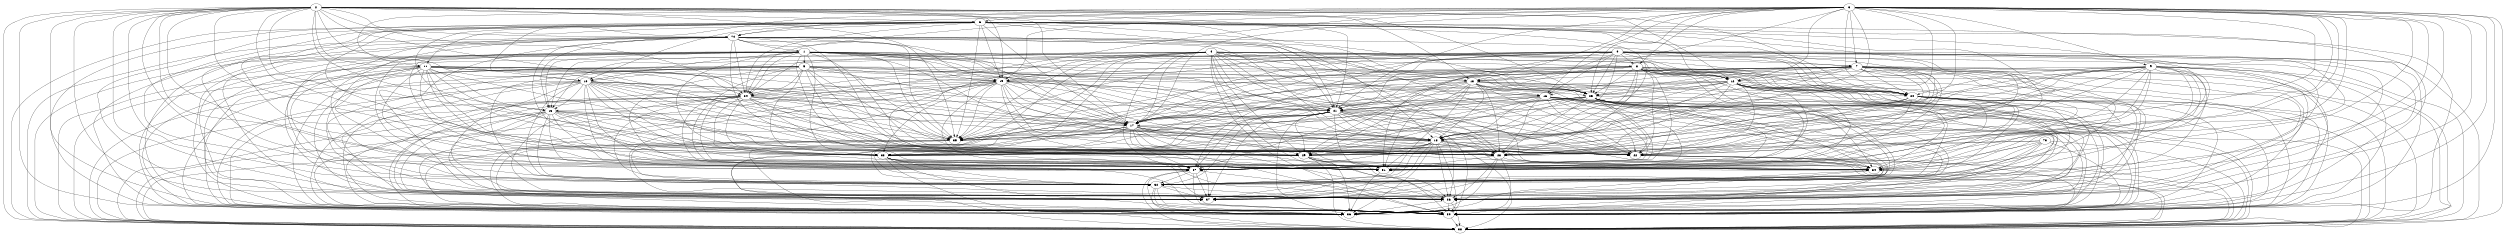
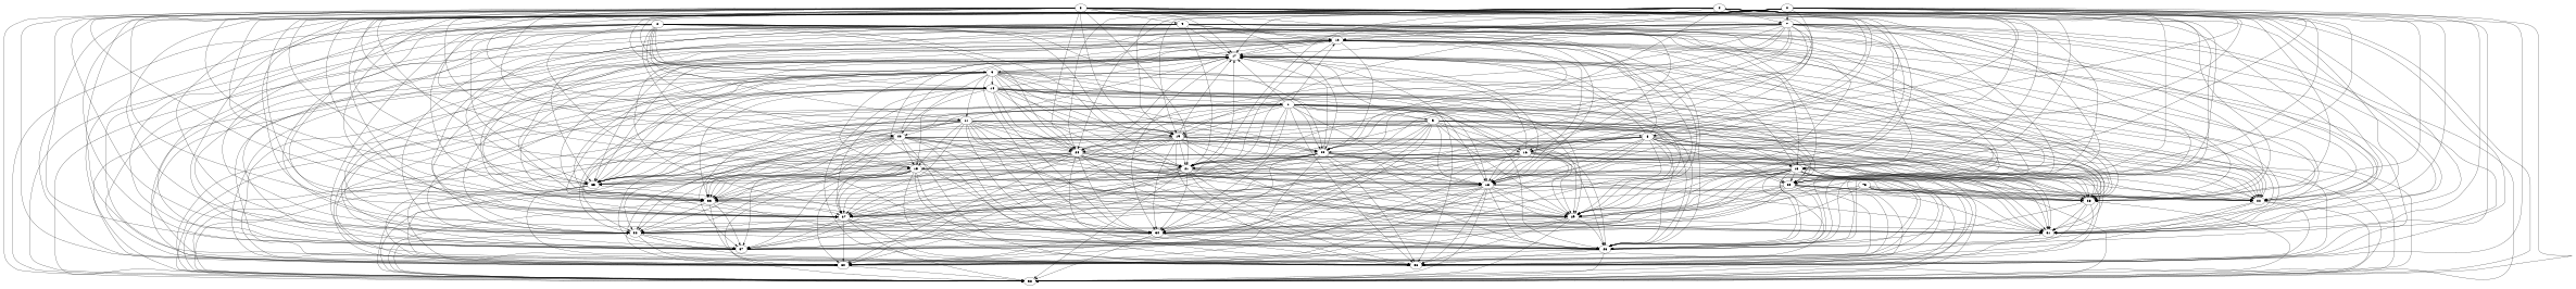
  digraph {
    0
    7
    8
-   10
+   10 [label=40]
    12
    13
    15
    16
    17
    18
    19
    20
    21
    22
    24
    25
    26
    27
    28
    30
    31
    32
    33
    34
    35
    36
    37
    38
    29
    1
    5
    2
    6
    11
-   14 [label=74]
+   14
    3
    9
    4
    n39 [label=73]
    0 -> 7
    0 -> 8
    0 -> 10
    0 -> 12
    0 -> 13
    0 -> 15
    0 -> 16
    0 -> 17
    0 -> 18
    0 -> 19
    0 -> 20
    0 -> 21
    0 -> 22
    0 -> 24
    0 -> 25
    0 -> 26
    0 -> 27
    0 -> 28
    0 -> 30
    0 -> 31
+   0 -> 32
    0 -> 33
    0 -> 34
    0 -> 35
    0 -> 36
    0 -> 37
    0 -> 38
    7 -> 12
    7 -> 13
    7 -> 16
    7 -> 17
    7 -> 18
    7 -> 19
    7 -> 20
    7 -> 21
    7 -> 22
    7 -> 24
    7 -> 25
    7 -> 26
    7 -> 27
    7 -> 28
    7 -> 30
    7 -> 31
    7 -> 32
    7 -> 33
    7 -> 34
    7 -> 35
    7 -> 36
    7 -> 37
    7 -> 38
    7 -> 29
    8 -> 12
    8 -> 13
    8 -> 17
    8 -> 18
    8 -> 20
    8 -> 21
    8 -> 22
    8 -> 25
    8 -> 26
    8 -> 27
    8 -> 28
    8 -> 30
    8 -> 31
    8 -> 32
    8 -> 33
    8 -> 34
    8 -> 35
    8 -> 36
    8 -> 37
    8 -> 38
    8 -> 29
    10 -> 15
    10 -> 17
    10 -> 18
    10 -> 21
    10 -> 22
    10 -> 24
    10 -> 26
    10 -> 27
    10 -> 28
    10 -> 30
    10 -> 31
    10 -> 32
    10 -> 33
    10 -> 34
    10 -> 35
    10 -> 36
    10 -> 37
    10 -> 38
    10 -> 29
    12 -> 17
    12 -> 18
    12 -> 20
    12 -> 21
    12 -> 22
    12 -> 25
    12 -> 26
    12 -> 27
    12 -> 28
    12 -> 30
    12 -> 31
    12 -> 32
    12 -> 33
    12 -> 34
    12 -> 35
    12 -> 36
    12 -> 37
    12 -> 38
    12 -> 29
    13 -> 17
    13 -> 18
    13 -> 20
    13 -> 22
    13 -> 26
    13 -> 27
    13 -> 28
    13 -> 30
    13 -> 31
    13 -> 32
    13 -> 33
-   13 -> 25
+   13 -> 34
    13 -> 35
    13 -> 36
    13 -> 37
    13 -> 38
    13 -> 29
    15 -> 17
+   15 -> 18
    15 -> 22
    15 -> 26
    15 -> 27
    15 -> 28
    15 -> 30
    15 -> 31
    15 -> 32
    15 -> 33
    15 -> 34
    15 -> 35
    15 -> 36
    15 -> 37
    15 -> 38
    15 -> 29
    16 -> 17
    16 -> 18
    16 -> 21
    16 -> 22
    16 -> 26
    16 -> 27
    16 -> 28
    16 -> 30
    16 -> 31
    16 -> 32
    16 -> 33
    16 -> 34
    16 -> 35
    16 -> 36
    16 -> 37
    16 -> 38
    16 -> 29
    17 -> 18
    17 -> 22
    17 -> 26
    17 -> 27
    17 -> 28
    17 -> 30
    17 -> 31
    17 -> 32
    17 -> 33
    17 -> 34
    17 -> 35
    17 -> 36
    17 -> 37
    17 -> 38
    17 -> 29
    18 -> 22
    18 -> 26
    18 -> 27
    18 -> 28
    18 -> 30
    18 -> 31
    18 -> 32
    18 -> 33
    18 -> 34
    18 -> 36
    18 -> 37
    18 -> 38
    18 -> 29
    19 -> 17
    19 -> 18
    19 -> 21
    19 -> 22
    19 -> 24
    19 -> 25
    19 -> 26
    19 -> 27
    19 -> 28
    19 -> 30
    19 -> 31
    19 -> 33
    19 -> 34
    19 -> 35
    19 -> 36
    19 -> 37
    19 -> 38
    19 -> 29
    20 -> 22
    20 -> 26
    20 -> 27
    20 -> 28
    20 -> 30
    20 -> 31
    20 -> 32
    20 -> 34
    20 -> 36
    20 -> 37
    20 -> 38
    20 -> 29
    21 -> 17
    21 -> 18
    21 -> 22
    21 -> 26
    21 -> 27
    21 -> 28
    21 -> 30
    21 -> 31
    21 -> 32
    21 -> 33
    21 -> 34
    21 -> 35
    21 -> 36
    21 -> 37
    21 -> 38
    21 -> 29
    22 -> 26
    22 -> 30
    22 -> 36
    22 -> 38
    24 -> 17
    24 -> 18
    24 -> 21
    24 -> 22
    24 -> 26
    24 -> 27
    24 -> 28
    24 -> 30
    24 -> 31
    24 -> 32
    24 -> 33
    24 -> 34
    24 -> 35
    24 -> 36
    24 -> 37
    24 -> 38
    24 -> 29
    25 -> 17
    25 -> 18
    25 -> 21
    25 -> 22
    25 -> 26
    25 -> 27
    25 -> 28
    25 -> 30
    25 -> 31
    25 -> 32
    25 -> 33
    25 -> 34
    25 -> 35
    25 -> 36
    25 -> 37
    25 -> 38
    25 -> 29
    26 -> 30
    26 -> 36
    26 -> 38
    27 -> 26
    27 -> 30
    27 -> 32
    27 -> 36
    27 -> 37
    27 -> 38
    28 -> 26
    28 -> 30
    28 -> 31
    28 -> 36
    28 -> 38
    30 -> 38
    31 -> 36
    32 -> 26
    32 -> 30
    32 -> 36
    32 -> 37
    32 -> 38
    33 -> 26
    33 -> 27
    33 -> 30
    33 -> 32
-   33 -> 36
+   33 -> 29
    33 -> 37
    33 -> 38
    34 -> 26
+   34 -> 30
    34 -> 36
    34 -> 38
    35 -> 26
    35 -> 30
    35 -> 36
    35 -> 38
    29 -> 26
    29 -> 30
    29 -> 31
    29 -> 34
    29 -> 36
    29 -> 38
    1 -> 8
    1 -> 10
    1 -> 12
    1 -> 13
    1 -> 15
    1 -> 16
    1 -> 17
    1 -> 18
    1 -> 19
    1 -> 20
    1 -> 21
    1 -> 22
    1 -> 24
    1 -> 25
    1 -> 26
    1 -> 27
    1 -> 28
    1 -> 30
    1 -> 31
    1 -> 32
    1 -> 33
    1 -> 34
    1 -> 35
    1 -> 36
    1 -> 37
    1 -> 38
    1 -> 29
    1 -> 5
    5 -> 16
    5 -> 17
    5 -> 18
    5 -> 19
    5 -> 20
    5 -> 21
    5 -> 22
    5 -> 24
    5 -> 26
    5 -> 27
    5 -> 28
    5 -> 30
    5 -> 31
    5 -> 32
    5 -> 33
+   5 -> 34
    5 -> 35
    5 -> 36
    5 -> 37
    5 -> 38
    5 -> 29
    2 -> 10
    2 -> 12
    2 -> 13
    2 -> 15
    2 -> 17
    2 -> 18
    2 -> 19
    2 -> 20
    2 -> 21
    2 -> 22
    2 -> 24
    2 -> 25
    2 -> 26
    2 -> 27
    2 -> 28
    2 -> 30
    2 -> 31
    2 -> 32
    2 -> 33
    2 -> 34
    2 -> 35
    2 -> 36
    2 -> 37
    2 -> 38
    2 -> 29
    2 -> 6
    2 -> 11
    2 -> 14
    6 -> 10
    6 -> 12
-   6 -> 17
+   17 -> 6
    6 -> 18
    6 -> 19
    6 -> 20
    6 -> 21
    6 -> 22
    6 -> 24
    6 -> 25
    6 -> 26
    6 -> 27
    6 -> 28
    6 -> 30
    6 -> 31
    6 -> 32
    6 -> 33
    6 -> 34
    6 -> 35
    6 -> 36
    6 -> 37
    6 -> 38
    6 -> 29
    6 -> 11
    6 -> 14
    11 -> 15
    11 -> 17
    11 -> 18
    11 -> 19
    11 -> 21
    11 -> 22
    11 -> 24
    11 -> 25
    11 -> 26
    11 -> 27
    11 -> 28
    11 -> 30
    11 -> 31
    11 -> 32
    11 -> 33
    11 -> 34
    11 -> 35
    11 -> 36
+   11 -> 37
    11 -> 38
    11 -> 29
    14 -> 15
    14 -> 17
    14 -> 18
    14 -> 19
    14 -> 20
    14 -> 21
    14 -> 22
    14 -> 24
    14 -> 25
    14 -> 26
    14 -> 27
    14 -> 28
    14 -> 30
    14 -> 32
    14 -> 33
    14 -> 34
    14 -> 35
    14 -> 36
    14 -> 37
    14 -> 38
    14 -> 29
    14 -> 1
    3 -> 7
    3 -> 8
    3 -> 10
    3 -> 12
    3 -> 13
    3 -> 15
    3 -> 16
    3 -> 17
    3 -> 18
    3 -> 19
    3 -> 20
    3 -> 21
    3 -> 22
    3 -> 24
    3 -> 25
    3 -> 26
    3 -> 27
    3 -> 28
    3 -> 30
    3 -> 31
    3 -> 32
    3 -> 33
    3 -> 34
    3 -> 35
    3 -> 36
    3 -> 37
    3 -> 38
    3 -> 29
    3 -> 6
    3 -> 11
    3 -> 14
    3 -> 9
    9 -> 12
    9 -> 17
    9 -> 18
    9 -> 20
    9 -> 21
    9 -> 22
    9 -> 25
    9 -> 26
    9 -> 27
    9 -> 28
    9 -> 30
    9 -> 31
    9 -> 32
    9 -> 33
    9 -> 34
    9 -> 35
    9 -> 36
    9 -> 37
    9 -> 38
    9 -> 29
    4 -> 7
    4 -> 12
    4 -> 13
    4 -> 15
    4 -> 16
    4 -> 17
    4 -> 18
    4 -> 19
    4 -> 20
    4 -> 21
    4 -> 22
    4 -> 24
    4 -> 25
    4 -> 26
    4 -> 27
    4 -> 28
    4 -> 30
    4 -> 31
    4 -> 32
    4 -> 33
    4 -> 34
    4 -> 35
    4 -> 36
    4 -> 37
    4 -> 38
    4 -> 29
    n39 -> 26
    n39 -> 28
    n39 -> 30
    n39 -> 31
    n39 -> 34
    n39 -> 36
    n39 -> 38
    n39 -> 29
  }
